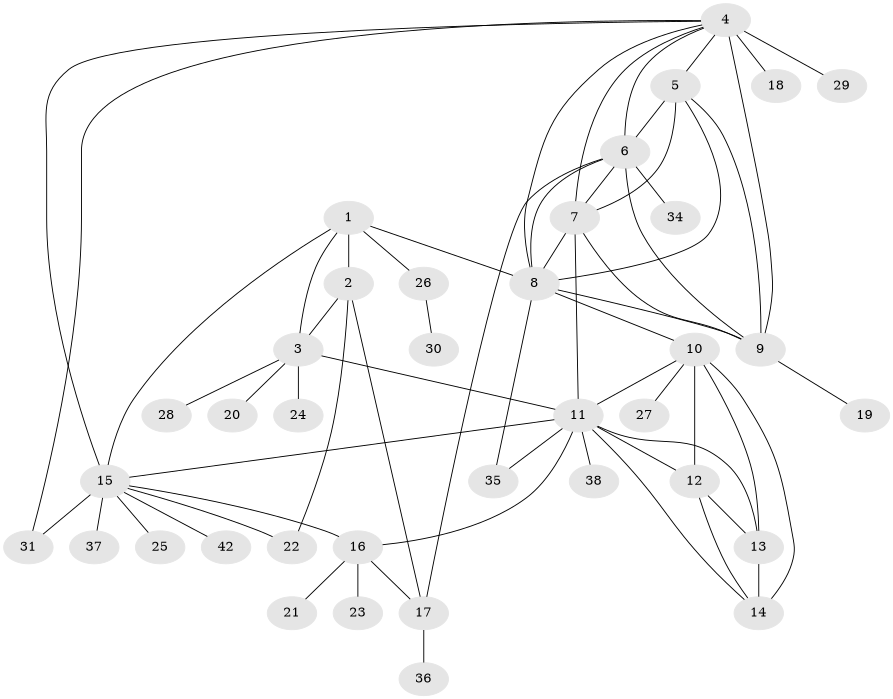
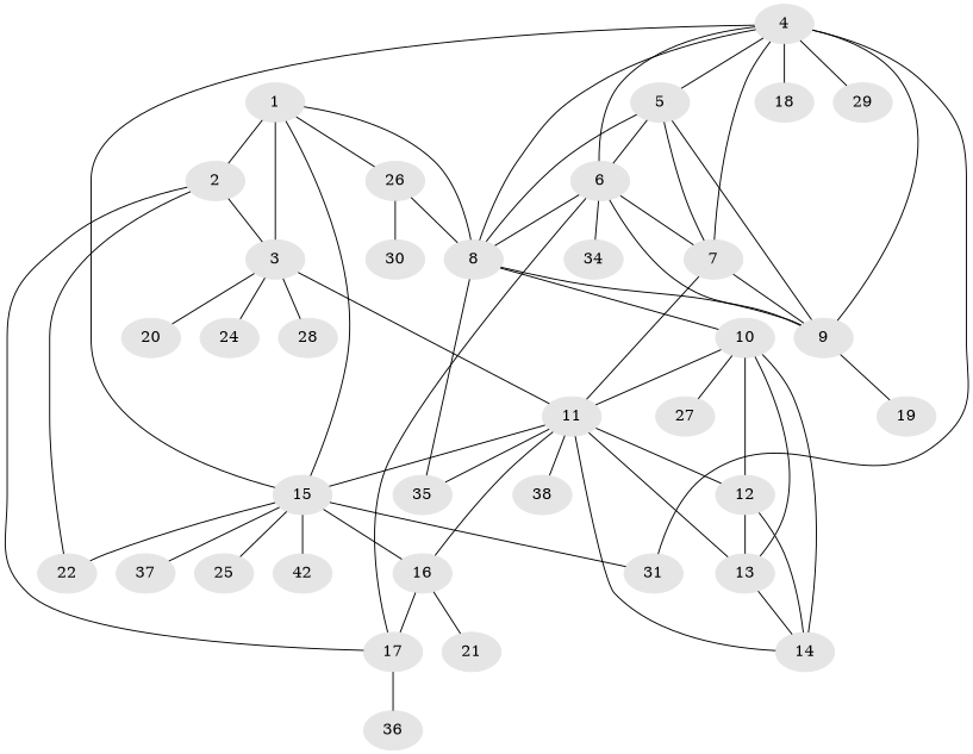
  graph {
    node [color=gray90 style=filled]
    edge [weight=1.0]
    1
    2
    3
    8
    15
    26
    17
    22
    11
    20
    24
    28
    9
    10
    35
    31
    16
    25
    n19 [label=42]
    37
    30
    36
    12
    13
    14
    38
    4
    5
    6
    7
    18
    29
    34
    19
    27
    21
-   23
    1 -- 2 [weight=4.0]
    1 -- 3 [weight=4.0]
    1 -- 8
    1 -- 15
    1 -- 26
    2 -- 3
    2 -- 17
    2 -- 22
    3 -- 11
    3 -- 20
    3 -- 24
    3 -- 28
    8 -- 9
    8 -- 10
    8 -- 35
    15 -- 22
    15 -- 31 [weight=4.0]
    15 -- 16
    15 -- 25
    15 -- n19
    15 -- 37
    26 -- 30
    17 -- 36
    11 -- 15
    11 -- 35 [weight=2.0]
    11 -- 16
    11 -- 12
    11 -- 13
    11 -- 14
    11 -- 38
    9 -- 19
    10 -- 11 [weight=2.0]
    10 -- 12 [weight=4.0]
    10 -- 13 [weight=2.0]
    10 -- 14 [weight=2.0]
    10 -- 27
    16 -- 17 [weight=5.0]
    16 -- 21 [weight=3.0]
-   16 -- 23 [weight=6.0]
    12 -- 13
    12 -- 14
    13 -- 14
    4 -- 8
    4 -- 15
    4 -- 9
    4 -- 31
    4 -- 5
    4 -- 6
    4 -- 7
    4 -- 18 [weight=5.0]
    4 -- 29
    5 -- 8
    5 -- 9
    5 -- 6
    5 -- 7
    6 -- 8
    6 -- 17
    6 -- 9
    6 -- 7
    6 -- 34
-   7 -- 8
+   26 -- 8
    7 -- 11
    7 -- 9
  }
